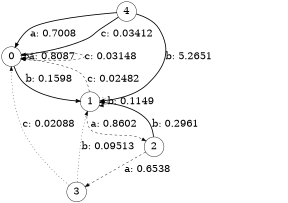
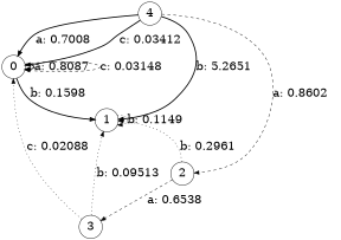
  digraph {
    node [fontsize=24 shape=circle]
    edge [fontsize=24 style=bold]
    0
    1
    2
    3
    4
    0 -> 0 [label="a: 0.8087   "]
    0 -> 0 [label="c: 0.03148  " style=dashed]
    0 -> 1 [label="b: 0.1598   "]
-   1 -> 0 [label="c: 0.02482  " style=dashed]
    1 -> 1 [label="b: 0.1149   " style=dotted]
-   1 -> 2 [label="a: 0.8602   " style=dashed]
-   2 -> 1 [label="b: 0.2961   "]
+   4 -> 2 [label="a: 0.8602   " style=dashed]
+   2 -> 1 [label="b: 0.2961   " style=dotted]
    2 -> 3 [label="a: 0.6538   " style=dashed]
    3 -> 0 [label="c: 0.02088  " style=dotted]
    3 -> 1 [label="b: 0.09513  " style=dotted]
    4 -> 0 [label="a: 0.7008   "]
    4 -> 0 [label="c: 0.03412  "]
    4 -> 1 [label="b: 5.2651   "]
  }
